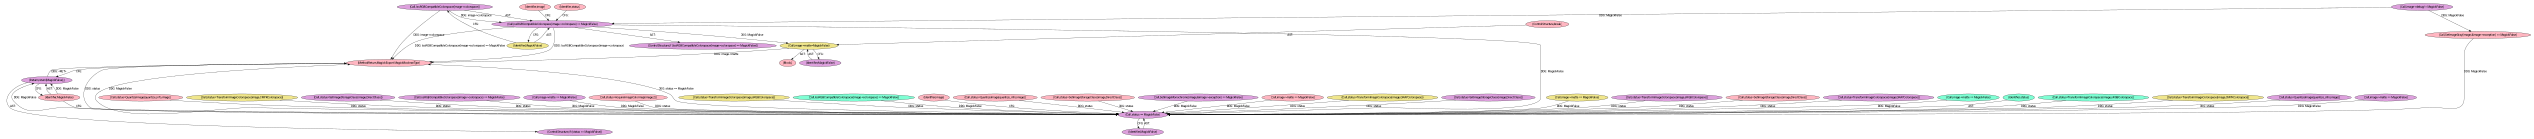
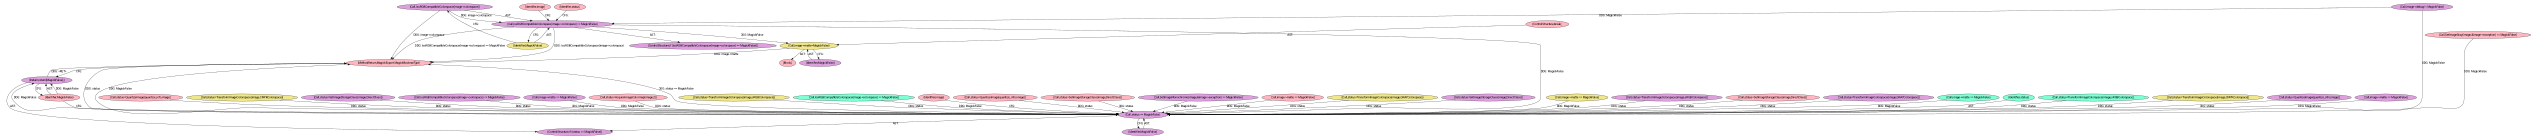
  digraph {
    fontname=Roboto
    node [fillcolor=plum fontname=Roboto style=filled]
    edge [fontname=Roboto]
    n1 [label="(Call,IssRGBCompatibleColorspace(image->colorspace))"]
    n2 [label="(Call,IssRGBCompatibleColorspace(image->colorspace) == MagickFalse)"]
    n3 [fillcolor=lightpink label="(MethodReturn,MagickExport MagickBooleanType)"]
    n4 [fillcolor=khaki label="(Call,image->matte=MagickFalse)"]
    n5 [label="(Call,status == MagickFalse)"]
    n6 [fillcolor=khaki label="(Identifier,MagickFalse)"]
    n7 [label="(ControlStructure,if (IssRGBCompatibleColorspace(image->colorspace) == MagickFalse))"]
    n8 [label="(Return,return(MagickFalse);)"]
    n9 [label="(Identifier,MagickFalse)"]
    n10 [fillcolor=lightpink label="(Block,)"]
    n11 [label="(ControlStructure,if (status == MagickFalse))"]
    n12 [label="(Identifier,MagickFalse)"]
    n13 [fillcolor=lightpink label="(Identifier,MagickFalse)"]
    n14 [fillcolor=lightpink label="(Call,status=QuantizeImage(quantize_info,image))"]
    n15 [fillcolor=khaki label="(Call,status=TransformImageColorspace(image,CMYKColorspace))"]
    n16 [label="(Call,status=SetImageStorageClass(image,DirectClass))"]
    n17 [label="(Call,IssRGBCompatibleColorspace(image->colorspace) == MagickFalse)"]
    n18 [label="(Call,image->matte == MagickFalse)"]
    n19 [fillcolor=lightpink label="(Call,status=AcquireImageColormap(image,2))"]
    n20 [label="(Call,image->debug != MagickFalse)"]
    n21 [fillcolor=khaki label="(Call,status=TransformImageColorspace(image,sRGBColorspace))"]
    n22 [fillcolor=aquamarine label="(Call,IssRGBCompatibleColorspace(image->colorspace) == MagickFalse)"]
    n23 [fillcolor=lightpink label="(Identifier,image)"]
    n24 [fillcolor=lightpink label="(ControlStructure,break;)"]
    n25 [fillcolor=lightpink label="(Call,status=QuantizeImage(quantize_info,image))"]
    n26 [fillcolor=lightpink label="(Call,status=SetImageStorageClass(image,DirectClass))"]
    n27 [label="(Call,SetImageMonochrome(image,&image->exception) == MagickFalse)"]
    n28 [fillcolor=lightpink label="(Identifier,image)"]
    n29 [fillcolor=lightpink label="(Call,image->matte == MagickFalse)"]
    n30 [fillcolor=khaki label="(Call,status=TransformImageColorspace(image,GRAYColorspace))"]
    n31 [label="(Call,status=SetImageStorageClass(image,DirectClass))"]
    n32 [fillcolor=lightpink label="(Call,SetImageGray(image,&image->exception) == MagickFalse)"]
    n33 [fillcolor=khaki label="(Call,image->matte == MagickFalse)"]
    n34 [label="(Call,status=TransformImageColorspace(image,sRGBColorspace))"]
    n35 [fillcolor=lightpink label="(Call,status=SetImageStorageClass(image,DirectClass))"]
    n36 [label="(Call,status=TransformImageColorspace(image,GRAYColorspace))"]
    n37 [fillcolor=aquamarine label="(Call,image->matte == MagickFalse)"]
    n38 [fillcolor=lightpink label="(Identifier,status)"]
    n39 [fillcolor=aquamarine label="(Identifier,status)"]
    n40 [fillcolor=aquamarine label="(Call,status=TransformImageColorspace(image,sRGBColorspace))"]
    n41 [fillcolor=khaki label="(Call,status=TransformImageColorspace(image,CMYKColorspace))"]
    n42 [label="(Call,status=QuantizeImage(quantize_info,image))"]
    n43 [label="(Call,image->matte == MagickFalse)"]
    n1 -> n2 [label="AST: "]
    n1 -> n2 [label="DDG: image->colorspace"]
    n1 -> n3 [label="DDG: image->colorspace"]
    n2 -> n3 [label="DDG: IssRGBCompatibleColorspace(image->colorspace)"]
    n2 -> n3 [label="DDG: IssRGBCompatibleColorspace(image->colorspace) == MagickFalse"]
    n2 -> n4 [label="DDG: MagickFalse"]
    n2 -> n5 [label="DDG: MagickFalse"]
    n2 -> n6 [label="CFG: "]
    n2 -> n7 [label="AST: "]
    n3 -> n8 [label="CFG: "]
    n4 -> n3 [label="DDG: image->matte"]
    n4 -> n9 [label="CFG: "]
    n4 -> n10 [label="AST: "]
    n5 -> n3 [label="DDG: status"]
    n5 -> n3 [label="DDG: MagickFalse"]
    n5 -> n3 [label="DDG: status == MagickFalse"]
    n5 -> n8 [label="DDG: MagickFalse"]
+   n5 -> n11 [label="AST: "]
    n5 -> n12 [label="CFG: "]
    n6 -> n1 [label="CFG: "]
    n6 -> n2 [label="AST: "]
    n8 -> n3 [label="DDG: <RET>"]
    n8 -> n11 [label="AST: "]
    n8 -> n13 [label="CFG: "]
    n9 -> n4 [label="AST: "]
    n12 -> n5 [label="AST: "]
    n13 -> n5 [label="CFG: "]
    n13 -> n8 [label="AST: "]
    n13 -> n8 [label="DDG: MagickFalse"]
    n14 -> n5 [label="DDG: status"]
    n15 -> n5 [label="DDG: status"]
    n16 -> n5 [label="DDG: status"]
    n17 -> n5 [label="DDG: MagickFalse"]
    n18 -> n5 [label="DDG: MagickFalse"]
    n19 -> n5 [label="DDG: status"]
    n20 -> n2 [label="DDG: MagickFalse"]
-   n20 -> n32 [label="DDG: MagickFalse"]
+   n20 -> n5 [label="DDG: MagickFalse"]
    n21 -> n5 [label="DDG: status"]
    n22 -> n5 [label="DDG: MagickFalse"]
    n23 -> n5 [label="CFG: "]
    n24 -> n4 [label="AST: "]
    n25 -> n5 [label="DDG: status"]
    n26 -> n5 [label="DDG: status"]
    n27 -> n5 [label="DDG: MagickFalse"]
    n28 -> n2 [label="CFG: "]
    n29 -> n5 [label="DDG: MagickFalse"]
    n30 -> n5 [label="DDG: status"]
    n31 -> n5 [label="DDG: status"]
    n32 -> n5 [label="DDG: MagickFalse"]
    n33 -> n5 [label="DDG: MagickFalse"]
    n34 -> n5 [label="DDG: status"]
    n35 -> n5 [label="DDG: status"]
    n36 -> n5 [label="DDG: status"]
    n37 -> n5 [label="DDG: MagickFalse"]
    n38 -> n2 [label="CFG: "]
    n39 -> n5 [label="AST: "]
    n40 -> n5 [label="DDG: status"]
    n41 -> n5 [label="DDG: status"]
    n42 -> n5 [label="DDG: status"]
    n43 -> n5 [label="DDG: MagickFalse"]
  }
